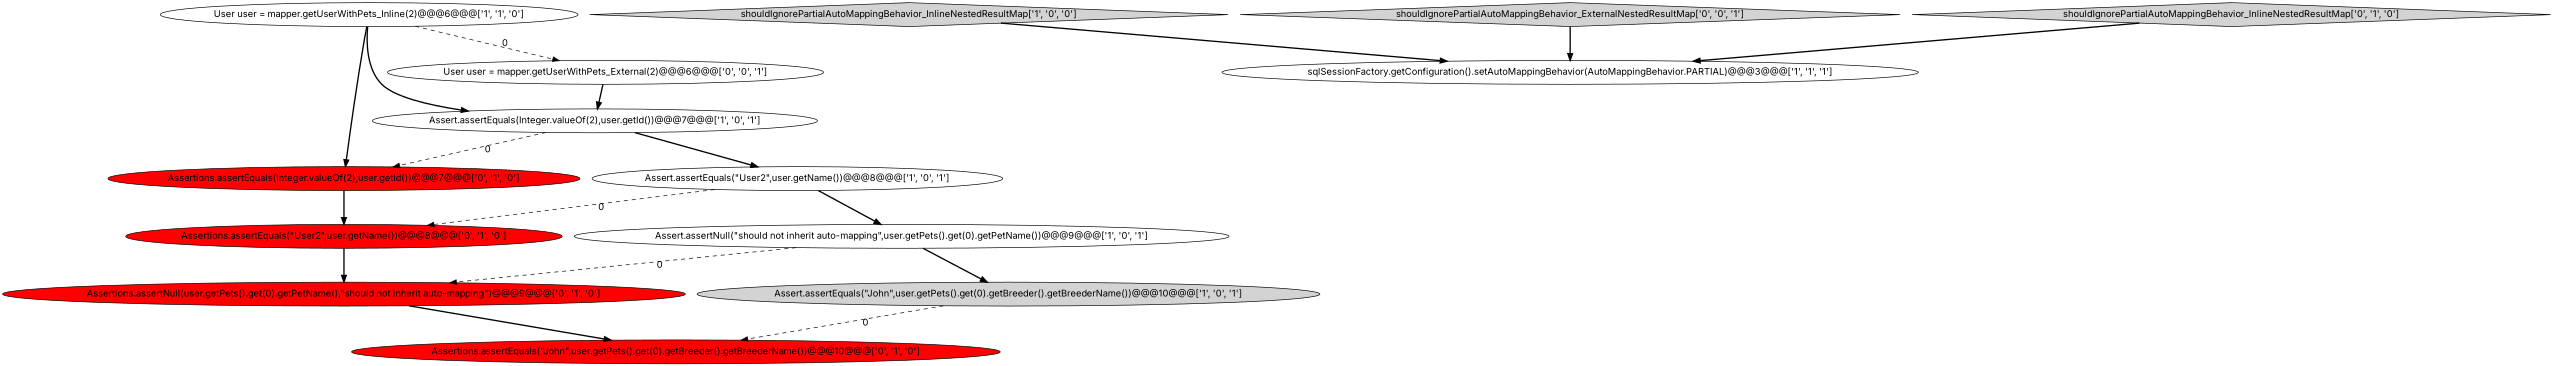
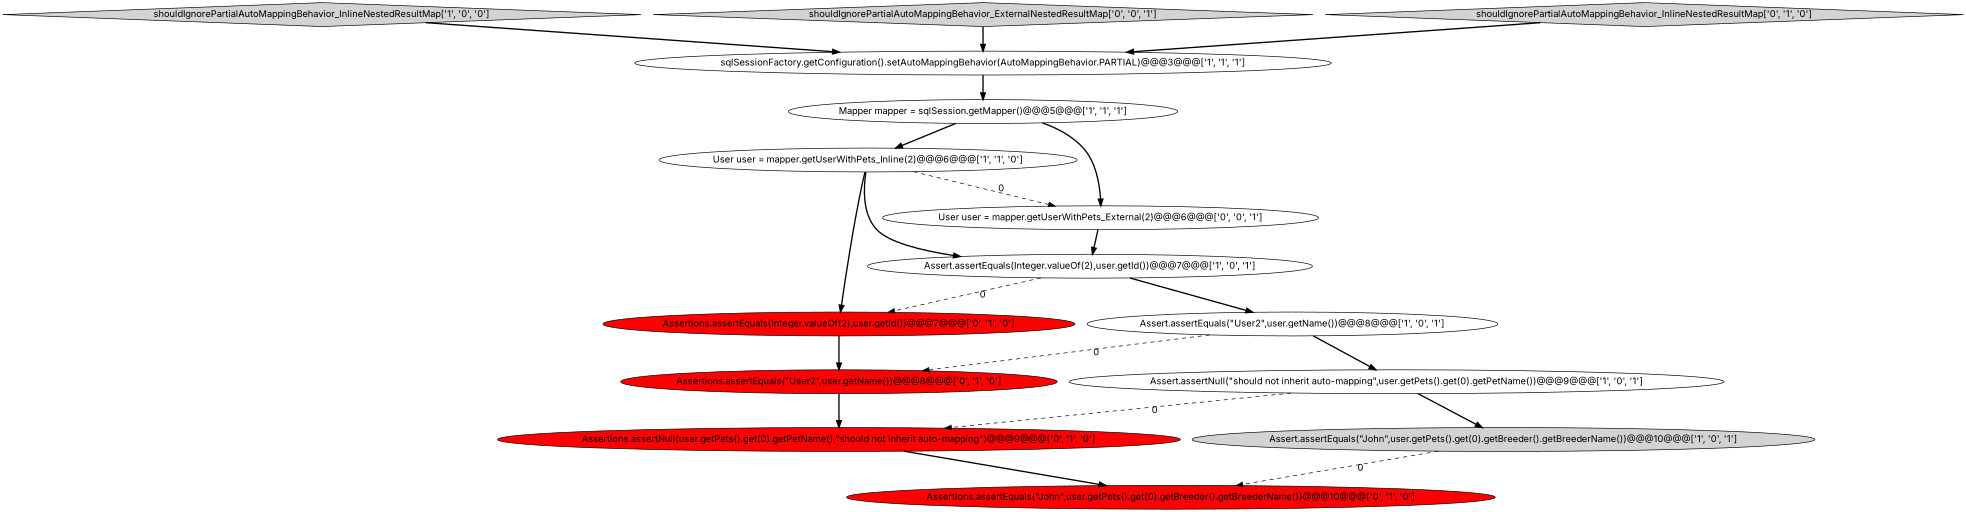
  digraph {
    fontname=Inter
    node [fillcolor=white shape=ellipse style=filled fontname=Inter]
    edge [style=bold fontname=Inter]
    n1 [label="User user = mapper.getUserWithPets_Inline(2)@@@6@@@['1', '1', '0']"]
    n2 [label="Assert.assertEquals(Integer.valueOf(2),user.getId())@@@7@@@['1', '0', '1']"]
    n3 [fillcolor=red label="Assertions.assertEquals(Integer.valueOf(2),user.getId())@@@7@@@['0', '1', '0']"]
    n4 [label="User user = mapper.getUserWithPets_External(2)@@@6@@@['0', '0', '1']"]
    n5 [fillcolor=red label="Assertions.assertEquals(\"John\",user.getPets().get(0).getBreeder().getBreederName())@@@10@@@['0', '1', '0']"]
    n6 [label="Assert.assertEquals(\"User2\",user.getName())@@@8@@@['1', '0', '1']"]
    n7 [fillcolor=red label="Assertions.assertEquals(\"User2\",user.getName())@@@8@@@['0', '1', '0']"]
    n8 [fillcolor=lightgray label="shouldIgnorePartialAutoMappingBehavior_InlineNestedResultMap['1', '0', '0']" shape=diamond]
    n9 [label="sqlSessionFactory.getConfiguration().setAutoMappingBehavior(AutoMappingBehavior.PARTIAL)@@@3@@@['1', '1', '1']"]
    n10 [label="Assert.assertNull(\"should not inherit auto-mapping\",user.getPets().get(0).getPetName())@@@9@@@['1', '0', '1']"]
    n11 [fillcolor=red label="Assertions.assertNull(user.getPets().get(0).getPetName(),\"should not inherit auto-mapping\")@@@9@@@['0', '1', '0']"]
    n12 [fillcolor=lightgray label="shouldIgnorePartialAutoMappingBehavior_ExternalNestedResultMap['0', '0', '1']" shape=diamond]
+   n13 [label="Mapper mapper = sqlSession.getMapper()@@@5@@@['1', '1', '1']"]
    n14 [fillcolor=lightgray label="shouldIgnorePartialAutoMappingBehavior_InlineNestedResultMap['0', '1', '0']" shape=diamond]
    n15 [fillcolor=lightgray label="Assert.assertEquals(\"John\",user.getPets().get(0).getBreeder().getBreederName())@@@10@@@['1', '0', '1']"]
    n1 -> n2
    n1 -> n3
    n1 -> n4 [label=0 style=dashed]
    n2 -> n3 [label=0 style=dashed]
    n2 -> n6
    n3 -> n7
    n4 -> n2
    n6 -> n7 [label=0 style=dashed]
    n6 -> n10
    n7 -> n11
    n8 -> n9
+   n9 -> n13
    n10 -> n11 [label=0 style=dashed]
    n10 -> n15
    n11 -> n5
    n12 -> n9
+   n13 -> n1
+   n13 -> n4
    n14 -> n9
    n15 -> n5 [label=0 style=dashed]
  }
